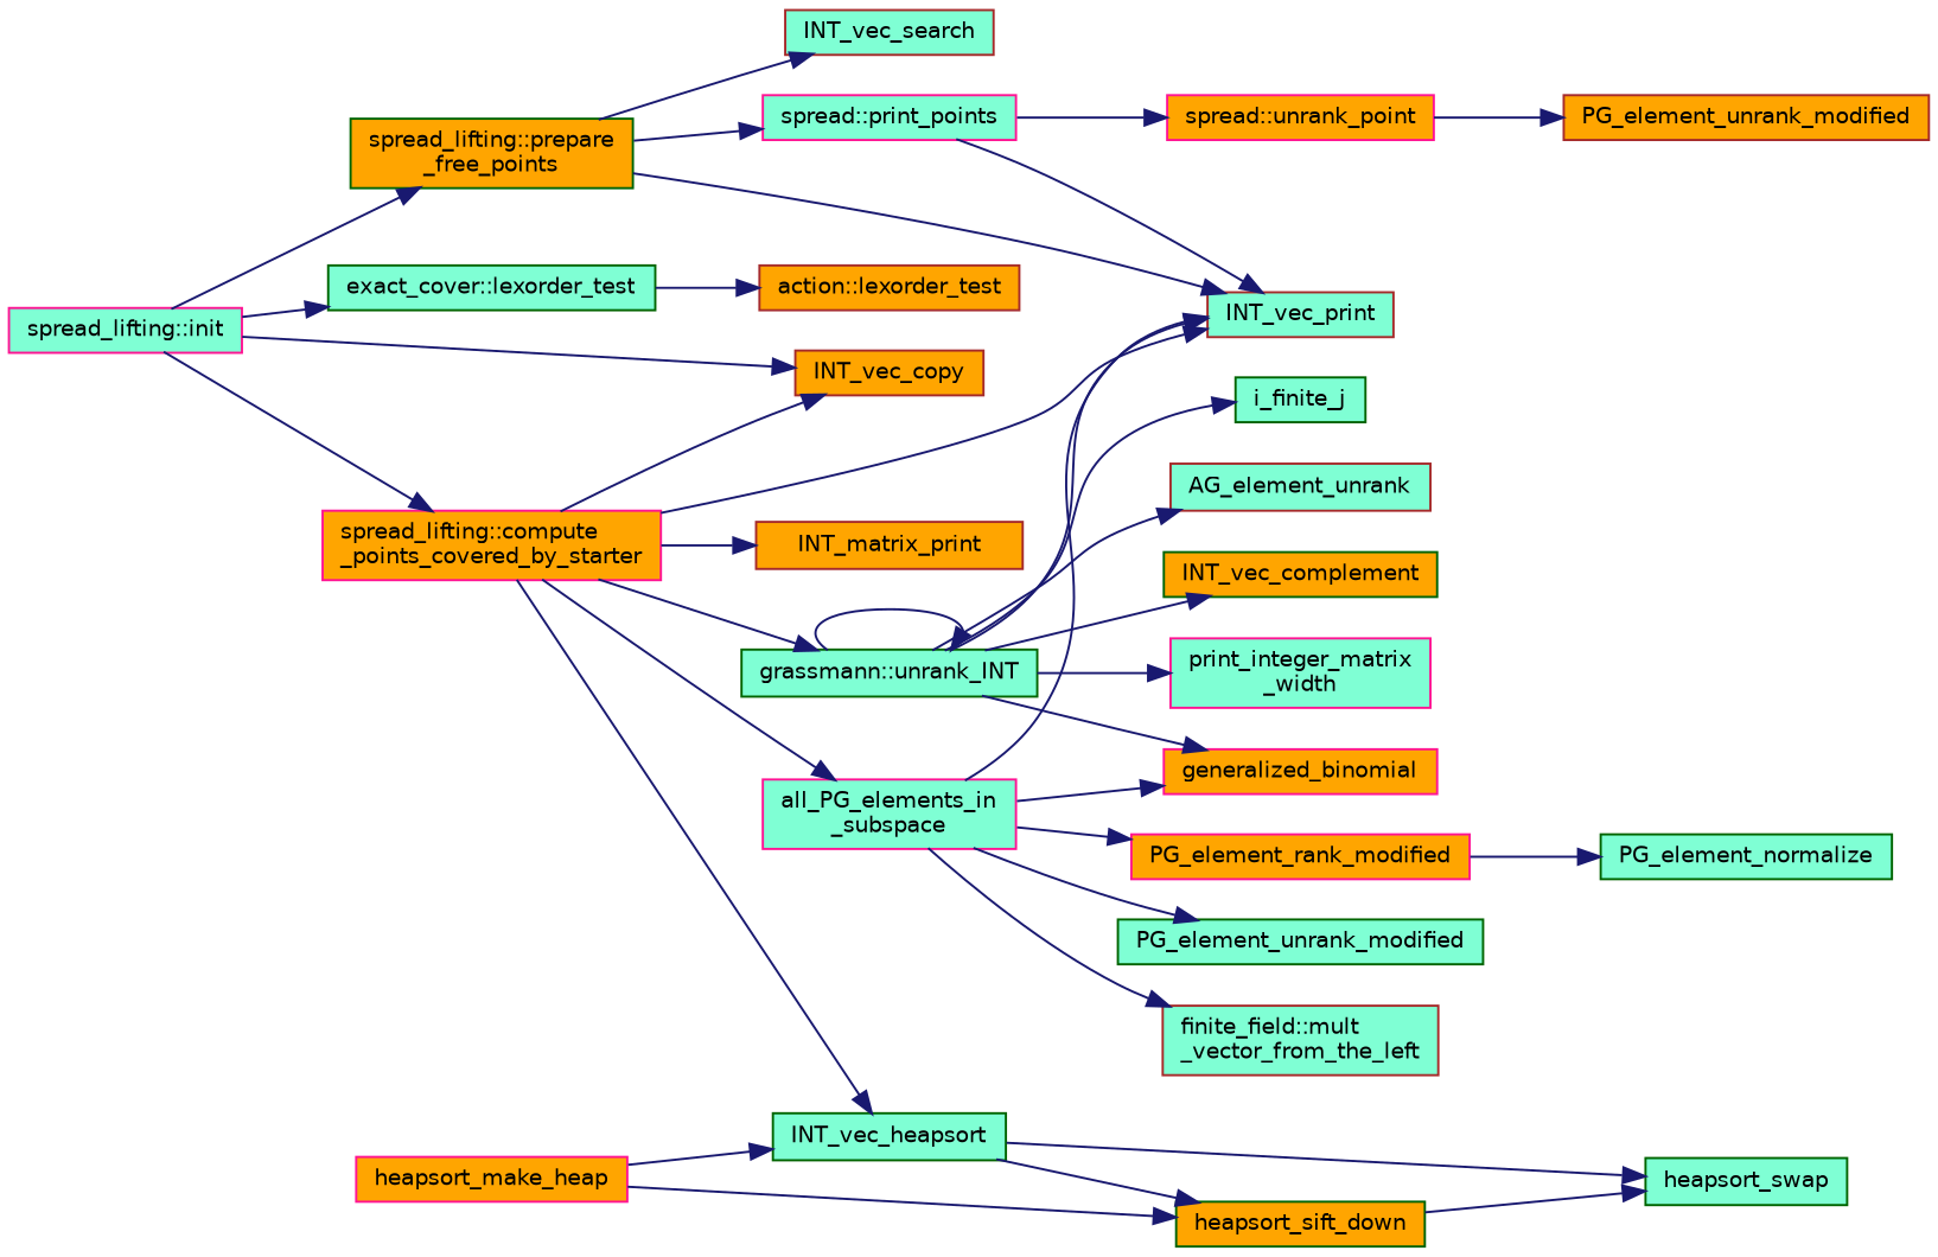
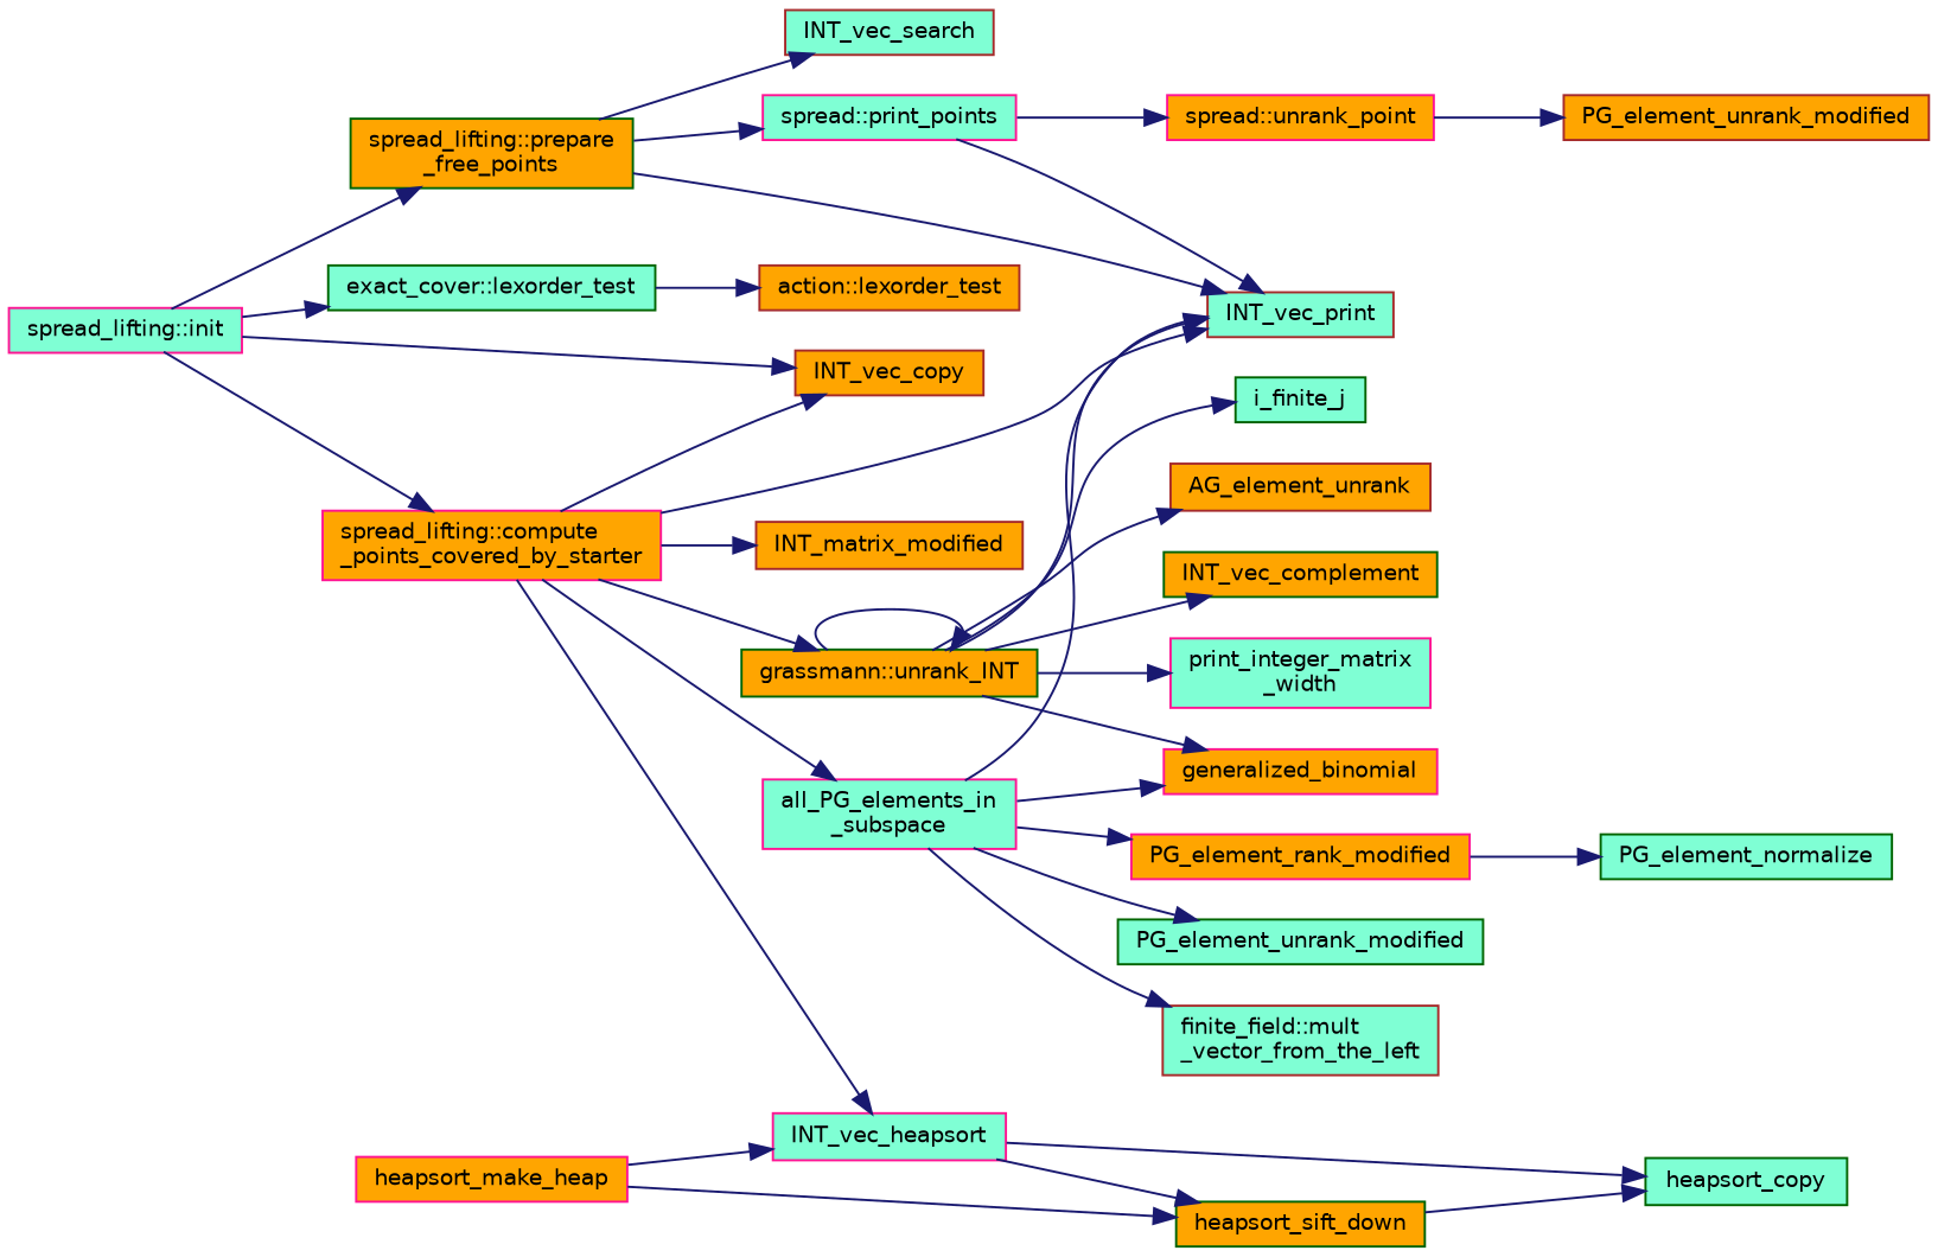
  digraph {
    rankdir=LR
    node [color=darkgreen fillcolor=aquamarine fontname=Helvetica fontsize=10 shape=record style=filled]
    edge [color=midnightblue fontname=Helvetica fontsize=10 labelfontname=Helvetica labelfontsize=10 style=solid]
    n1 [color=deeppink fontcolor=black height=0.2 label="spread_lifting::init" width=0.4]
    n2 [color=deeppink fillcolor=orange height=0.2 label="spread_lifting::compute\l_points_covered_by_starter" width=0.4]
    n3 [color=brown fillcolor=orange height=0.2 label=INT_vec_copy width=0.4]
    n4 [fillcolor=orange height=0.2 label="spread_lifting::prepare\l_free_points" width=0.4]
    n5 [height=0.2 label="exact_cover::lexorder_test" width=0.4]
-   n6 [height=0.2 label="grassmann::unrank_INT" width=0.4]
+   n6 [fillcolor=orange height=0.2 label="grassmann::unrank_INT" width=0.4]
    n7 [color=brown height=0.2 label=INT_vec_print width=0.4]
    n8 [color=deeppink height=0.2 label="all_PG_elements_in\l_subspace" width=0.4]
-   n9 [color=brown fillcolor=orange height=0.2 label=INT_matrix_print width=0.4]
-   n10 [height=0.2 label=INT_vec_heapsort width=0.4]
+   n9 [color=brown fillcolor=orange height=0.2 label=INT_matrix_modified width=0.4]
+   n10 [color=deeppink height=0.2 label=INT_vec_heapsort width=0.4]
    n11 [color=brown height=0.2 label=INT_vec_search width=0.4]
    n12 [color=deeppink height=0.2 label="spread::print_points" width=0.4]
    n13 [color=brown fillcolor=orange height=0.2 label="action::lexorder_test" width=0.4]
    n14 [color=deeppink fillcolor=orange height=0.2 label=generalized_binomial width=0.4]
    n15 [height=0.2 label=i_finite_j width=0.4]
-   n16 [color=brown height=0.2 label=AG_element_unrank width=0.4]
+   n16 [color=brown fillcolor=orange height=0.2 label=AG_element_unrank width=0.4]
    n17 [fillcolor=orange height=0.2 label=INT_vec_complement width=0.4]
    n18 [color=deeppink height=0.2 label="print_integer_matrix\l_width" width=0.4]
    n19 [height=0.2 label=PG_element_unrank_modified width=0.4]
    n20 [color=brown height=0.2 label="finite_field::mult\l_vector_from_the_left" width=0.4]
    n21 [color=deeppink fillcolor=orange height=0.2 label=PG_element_rank_modified width=0.4]
    n22 [fillcolor=orange height=0.2 label=heapsort_sift_down width=0.4]
-   n23 [height=0.2 label=heapsort_swap width=0.4]
+   n23 [height=0.2 label=heapsort_copy width=0.4]
    n24 [height=0.2 label=PG_element_normalize width=0.4]
    n25 [color=deeppink fillcolor=orange height=0.2 label=heapsort_make_heap width=0.4]
    n26 [color=deeppink fillcolor=orange height=0.2 label="spread::unrank_point" width=0.4]
    n27 [color=brown fillcolor=orange height=0.2 label=PG_element_unrank_modified width=0.4]
    n1 -> n2
    n1 -> n3
    n1 -> n4
    n1 -> n5
    n2 -> n3
    n2 -> n6
    n2 -> n7
    n2 -> n8
    n2 -> n9
    n2 -> n10
    n4 -> n7
    n4 -> n11
    n4 -> n12
    n5 -> n13
    n6 -> n6
    n6 -> n7
    n6 -> n14
    n6 -> n15
    n6 -> n16
    n6 -> n17
    n6 -> n18
    n8 -> n7
    n8 -> n14
    n8 -> n19
    n8 -> n20
    n8 -> n21
    n10 -> n22
    n10 -> n23
    n12 -> n7
    n12 -> n26
    n21 -> n24
    n22 -> n23
    n25 -> n10
    n25 -> n22
    n26 -> n27
  }
